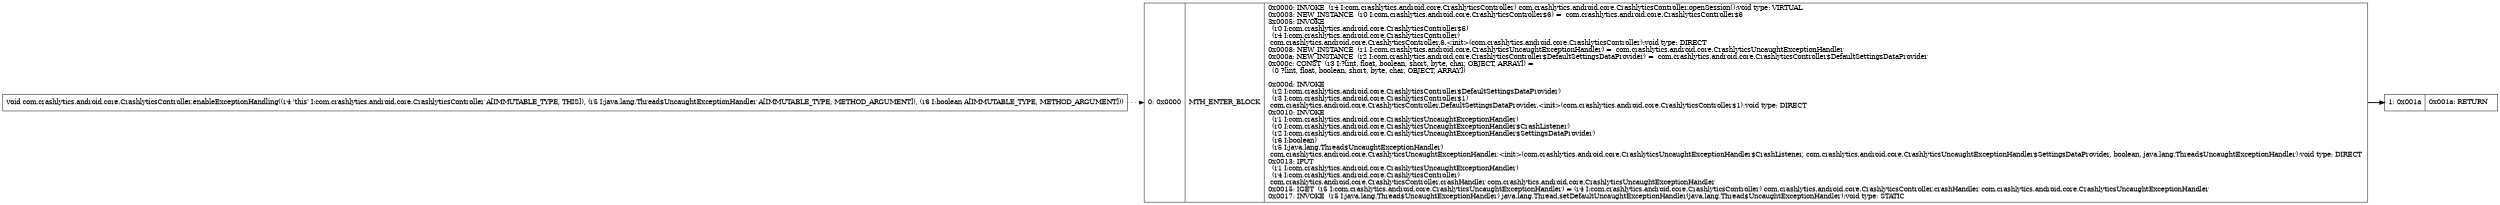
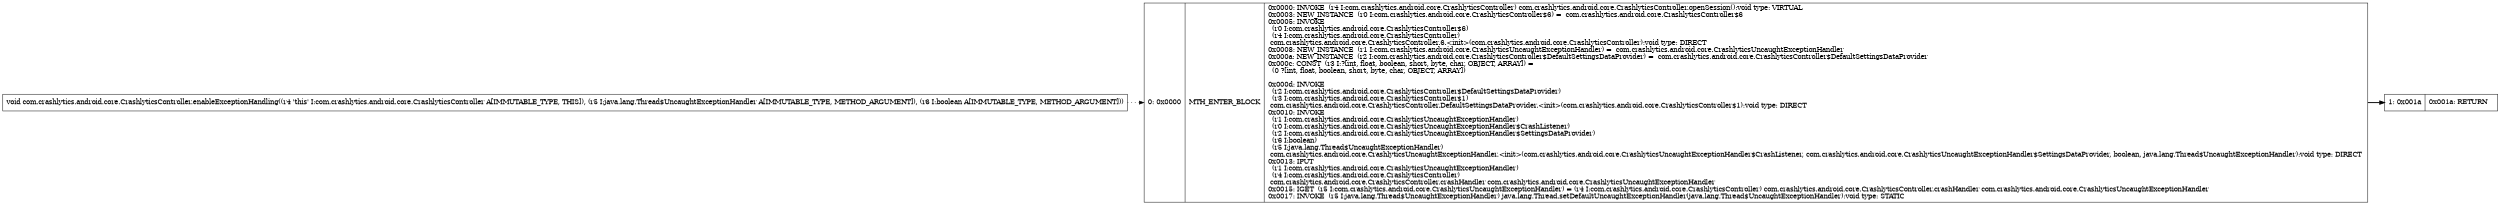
  digraph {
    rankdir=LR
    node [shape=record]
-   n1 [label="{0\:\ 0x0000|MTH_ENTER_BLOCK\l|0x0000: INVOKE  (r4 I:com.crashlytics.android.core.CrashlyticsController) com.crashlytics.android.core.CrashlyticsController.openSession():void type: VIRTUAL \l0x0003: NEW_INSTANCE  (r0 I:com.crashlytics.android.core.CrashlyticsController$6) =  com.crashlytics.android.core.CrashlyticsController$6 \l3x0005: INVOKE  \l  (r0 I:com.crashlytics.android.core.CrashlyticsController$6)\l  (r4 I:com.crashlytics.android.core.CrashlyticsController)\l com.crashlytics.android.core.CrashlyticsController.6.\<init\>(com.crashlytics.android.core.CrashlyticsController):void type: DIRECT \l0x0008: NEW_INSTANCE  (r1 I:com.crashlytics.android.core.CrashlyticsUncaughtExceptionHandler) =  com.crashlytics.android.core.CrashlyticsUncaughtExceptionHandler \l0x000a: NEW_INSTANCE  (r2 I:com.crashlytics.android.core.CrashlyticsController$DefaultSettingsDataProvider) =  com.crashlytics.android.core.CrashlyticsController$DefaultSettingsDataProvider \l0x000c: CONST  (r3 I:?[int, float, boolean, short, byte, char, OBJECT, ARRAY]) = \l  (0 ?[int, float, boolean, short, byte, char, OBJECT, ARRAY])\l \l0x000d: INVOKE  \l  (r2 I:com.crashlytics.android.core.CrashlyticsController$DefaultSettingsDataProvider)\l  (r3 I:com.crashlytics.android.core.CrashlyticsController$1)\l com.crashlytics.android.core.CrashlyticsController.DefaultSettingsDataProvider.\<init\>(com.crashlytics.android.core.CrashlyticsController$1):void type: DIRECT \l0x0010: INVOKE  \l  (r1 I:com.crashlytics.android.core.CrashlyticsUncaughtExceptionHandler)\l  (r0 I:com.crashlytics.android.core.CrashlyticsUncaughtExceptionHandler$CrashListener)\l  (r2 I:com.crashlytics.android.core.CrashlyticsUncaughtExceptionHandler$SettingsDataProvider)\l  (r6 I:boolean)\l  (r5 I:java.lang.Thread$UncaughtExceptionHandler)\l com.crashlytics.android.core.CrashlyticsUncaughtExceptionHandler.\<init\>(com.crashlytics.android.core.CrashlyticsUncaughtExceptionHandler$CrashListener, com.crashlytics.android.core.CrashlyticsUncaughtExceptionHandler$SettingsDataProvider, boolean, java.lang.Thread$UncaughtExceptionHandler):void type: DIRECT \l0x0013: IPUT  \l  (r1 I:com.crashlytics.android.core.CrashlyticsUncaughtExceptionHandler)\l  (r4 I:com.crashlytics.android.core.CrashlyticsController)\l com.crashlytics.android.core.CrashlyticsController.crashHandler com.crashlytics.android.core.CrashlyticsUncaughtExceptionHandler \l0x0015: IGET  (r5 I:com.crashlytics.android.core.CrashlyticsUncaughtExceptionHandler) = (r4 I:com.crashlytics.android.core.CrashlyticsController) com.crashlytics.android.core.CrashlyticsController.crashHandler com.crashlytics.android.core.CrashlyticsUncaughtExceptionHandler \l0x0017: INVOKE  (r5 I:java.lang.Thread$UncaughtExceptionHandler) java.lang.Thread.setDefaultUncaughtExceptionHandler(java.lang.Thread$UncaughtExceptionHandler):void type: STATIC \l}"]
+   n1 [label="{0\:\ 0x0000|MTH_ENTER_BLOCK\l|0x0000: INVOKE  (r4 I:com.crashlytics.android.core.CrashlyticsController) com.crashlytics.android.core.CrashlyticsController.openSession():void type: VIRTUAL \l0x0003: NEW_INSTANCE  (r0 I:com.crashlytics.android.core.CrashlyticsController$6) =  com.crashlytics.android.core.CrashlyticsController$6 \l0x0005: INVOKE  \l  (r0 I:com.crashlytics.android.core.CrashlyticsController$6)\l  (r4 I:com.crashlytics.android.core.CrashlyticsController)\l com.crashlytics.android.core.CrashlyticsController.6.\<init\>(com.crashlytics.android.core.CrashlyticsController):void type: DIRECT \l0x0008: NEW_INSTANCE  (r1 I:com.crashlytics.android.core.CrashlyticsUncaughtExceptionHandler) =  com.crashlytics.android.core.CrashlyticsUncaughtExceptionHandler \l0x000a: NEW_INSTANCE  (r2 I:com.crashlytics.android.core.CrashlyticsController$DefaultSettingsDataProvider) =  com.crashlytics.android.core.CrashlyticsController$DefaultSettingsDataProvider \l0x000c: CONST  (r3 I:?[int, float, boolean, short, byte, char, OBJECT, ARRAY]) = \l  (0 ?[int, float, boolean, short, byte, char, OBJECT, ARRAY])\l \l0x000d: INVOKE  \l  (r2 I:com.crashlytics.android.core.CrashlyticsController$DefaultSettingsDataProvider)\l  (r3 I:com.crashlytics.android.core.CrashlyticsController$1)\l com.crashlytics.android.core.CrashlyticsController.DefaultSettingsDataProvider.\<init\>(com.crashlytics.android.core.CrashlyticsController$1):void type: DIRECT \l0x0010: INVOKE  \l  (r1 I:com.crashlytics.android.core.CrashlyticsUncaughtExceptionHandler)\l  (r0 I:com.crashlytics.android.core.CrashlyticsUncaughtExceptionHandler$CrashListener)\l  (r2 I:com.crashlytics.android.core.CrashlyticsUncaughtExceptionHandler$SettingsDataProvider)\l  (r6 I:boolean)\l  (r5 I:java.lang.Thread$UncaughtExceptionHandler)\l com.crashlytics.android.core.CrashlyticsUncaughtExceptionHandler.\<init\>(com.crashlytics.android.core.CrashlyticsUncaughtExceptionHandler$CrashListener, com.crashlytics.android.core.CrashlyticsUncaughtExceptionHandler$SettingsDataProvider, boolean, java.lang.Thread$UncaughtExceptionHandler):void type: DIRECT \l0x0013: IPUT  \l  (r1 I:com.crashlytics.android.core.CrashlyticsUncaughtExceptionHandler)\l  (r4 I:com.crashlytics.android.core.CrashlyticsController)\l com.crashlytics.android.core.CrashlyticsController.crashHandler com.crashlytics.android.core.CrashlyticsUncaughtExceptionHandler \l0x0015: IGET  (r5 I:com.crashlytics.android.core.CrashlyticsUncaughtExceptionHandler) = (r4 I:com.crashlytics.android.core.CrashlyticsController) com.crashlytics.android.core.CrashlyticsController.crashHandler com.crashlytics.android.core.CrashlyticsUncaughtExceptionHandler \l0x0017: INVOKE  (r5 I:java.lang.Thread$UncaughtExceptionHandler) java.lang.Thread.setDefaultUncaughtExceptionHandler(java.lang.Thread$UncaughtExceptionHandler):void type: STATIC \l}"]
    n2 [label="{1\:\ 0x001a|0x001a: RETURN   \l}"]
    n3 [label="{void com.crashlytics.android.core.CrashlyticsController.enableExceptionHandling((r4 'this' I:com.crashlytics.android.core.CrashlyticsController A[IMMUTABLE_TYPE, THIS]), (r5 I:java.lang.Thread$UncaughtExceptionHandler A[IMMUTABLE_TYPE, METHOD_ARGUMENT]), (r6 I:boolean A[IMMUTABLE_TYPE, METHOD_ARGUMENT])) }"]
    n1 -> n2 [style=bold]
    n3 -> n1 [style=dotted]
  }
